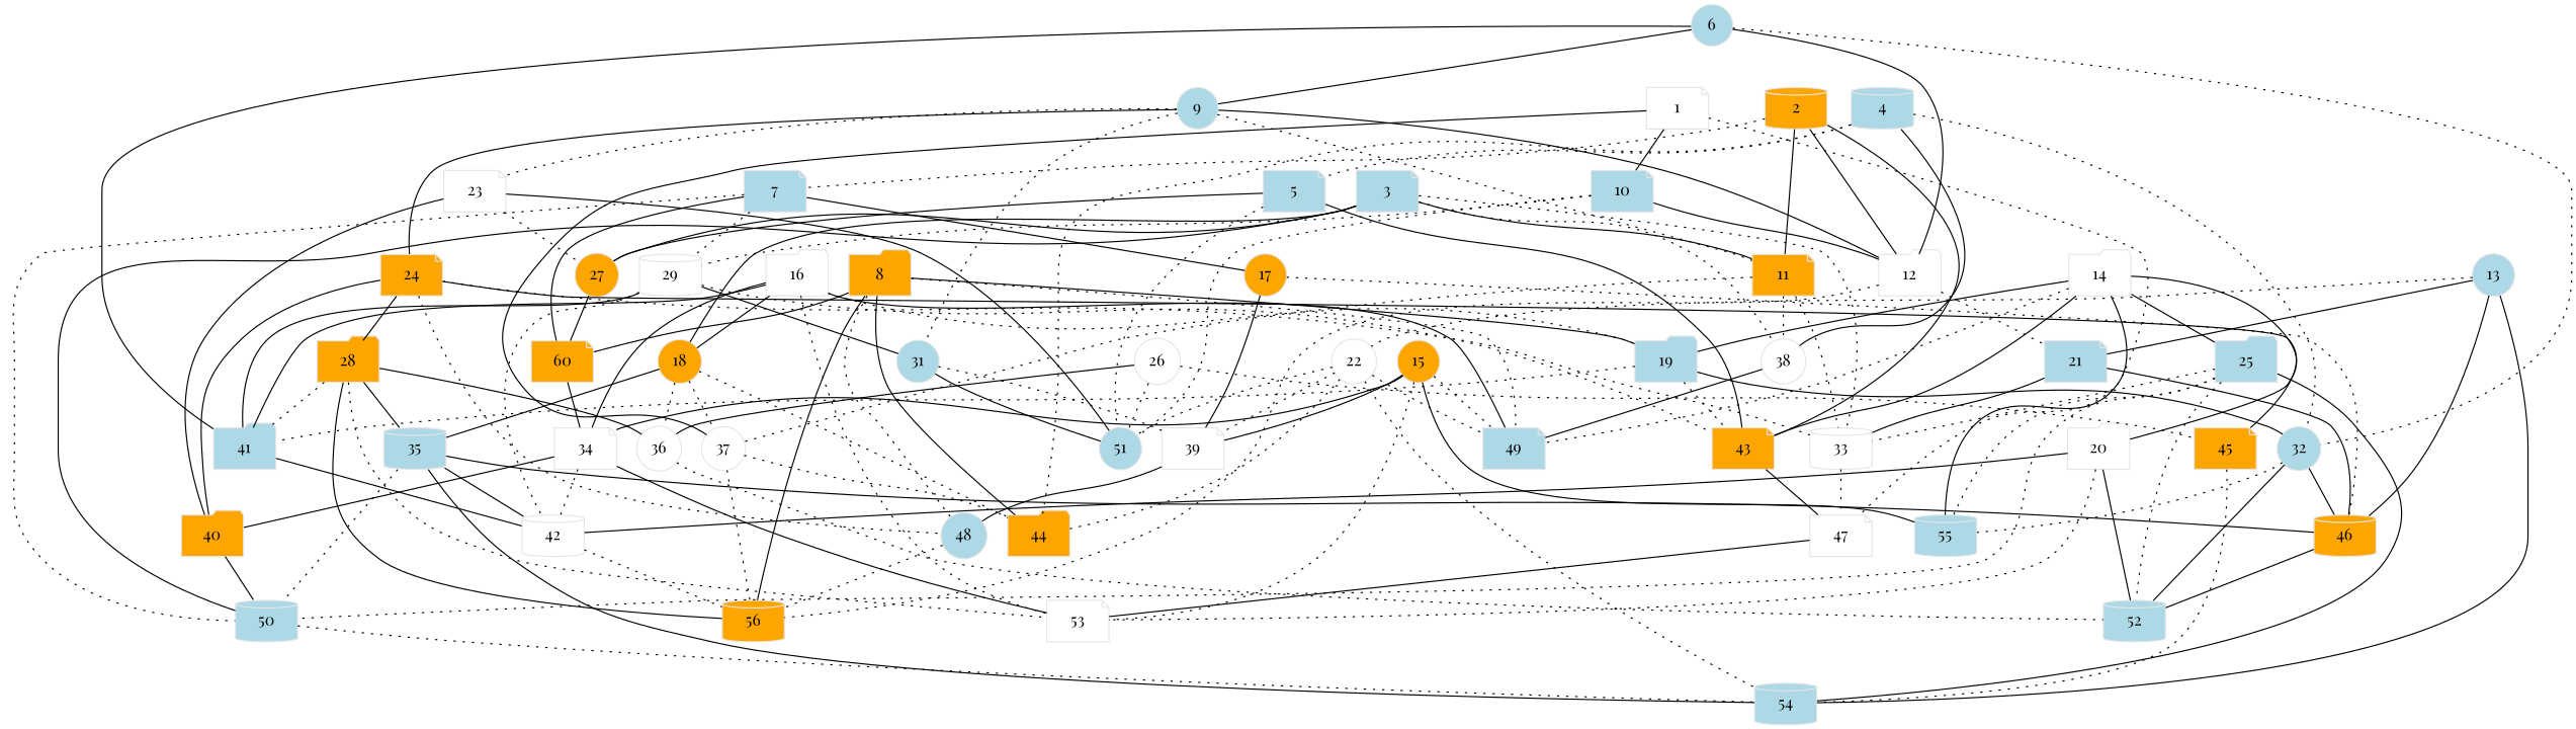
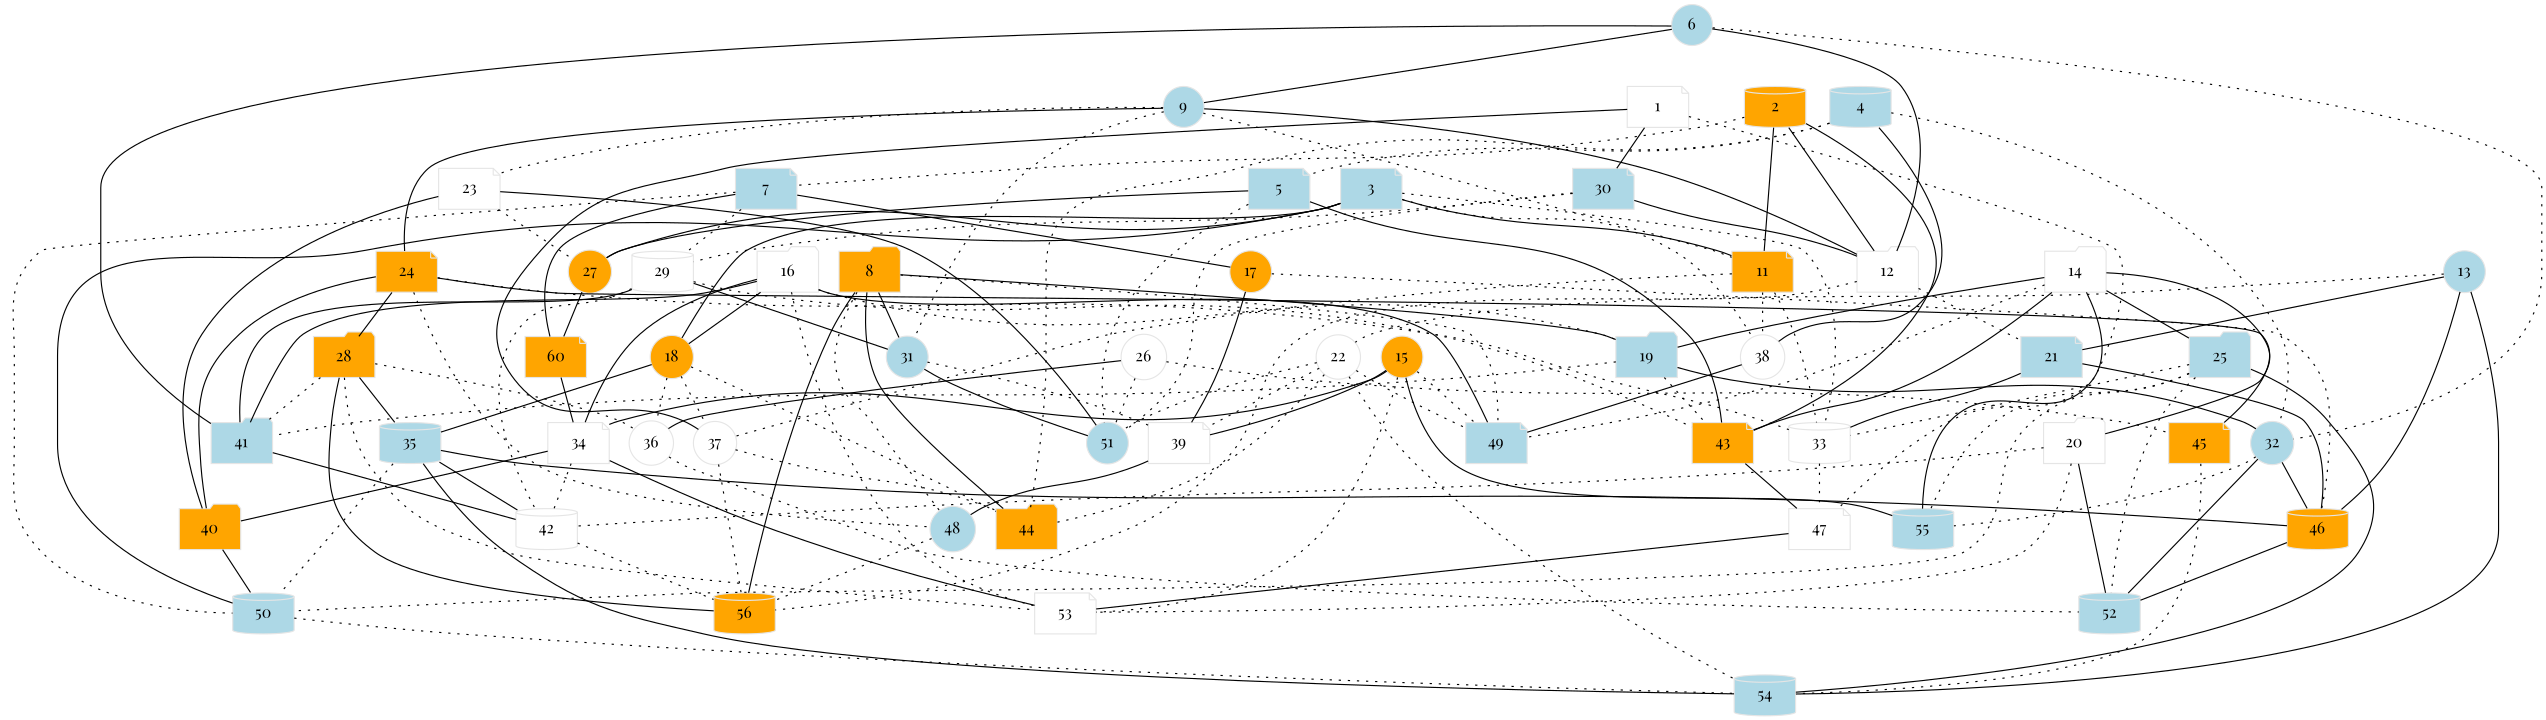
  graph {
    fontname="Playfair Display"
    node [color=gray90 fillcolor=lightblue fontname="Playfair Display" shape=note style=filled]
    edge [fontname="Playfair Display" style=solid weight=1.0]
    1 [fillcolor=white]
-   10
+   10 [label=30]
    37 [fillcolor=white shape=circle]
    47 [fillcolor=white]
    12 [fillcolor=white shape=folder]
    51 [shape=circle]
    29 [fillcolor=white shape=cylinder]
    44 [fillcolor=orange shape=folder]
    56 [fillcolor=orange shape=cylinder]
    53 [fillcolor=white]
    2 [fillcolor=orange shape=cylinder]
    7
    11 [fillcolor=orange]
    43 [fillcolor=orange]
    50 [shape=cylinder]
    17 [fillcolor=orange shape=circle]
    n17 [fillcolor=orange label=60]
    33 [fillcolor=white shape=cylinder]
    38 [fillcolor=white shape=circle]
    21
    3
    18 [fillcolor=orange shape=circle]
    27 [fillcolor=orange shape=circle]
    36 [fillcolor=white shape=circle]
    35 [shape=cylinder]
    49
    54 [shape=cylinder]
    4 [shape=cylinder]
    5
    32 [shape=circle]
    46 [fillcolor=orange shape=cylinder]
    55 [shape=cylinder]
    52 [shape=cylinder]
    6 [shape=circle]
    9 [shape=circle]
    41 [shape=folder]
    23 [fillcolor=white]
    24 [fillcolor=orange]
    31 [shape=circle]
    42 [fillcolor=white shape=cylinder]
    39 [fillcolor=white]
    34 [fillcolor=white]
    8 [fillcolor=orange shape=folder]
    19 [shape=folder]
    48 [shape=circle]
    40 [fillcolor=orange shape=folder]
    28 [fillcolor=orange shape=folder]
    45 [fillcolor=orange]
    13 [shape=circle]
    22 [fillcolor=white shape=circle]
    14 [fillcolor=white shape=folder]
    20 [fillcolor=white shape=folder]
    25 [shape=folder]
    15 [fillcolor=orange shape=circle]
    16 [fillcolor=white shape=folder]
    26 [fillcolor=white shape=circle]
    1 -- 10
    1 -- 37
    1 -- 47 [style=dotted weight=2.0]
    10 -- 12
    10 -- 51 [style=dotted]
    10 -- 29 [style=dotted]
    37 -- 44 [style=dotted weight=2.0]
    37 -- 56 [style=dotted]
    47 -- 53
    12 -- 56 [style=dotted]
    12 -- 21 [style=dotted]
    29 -- 43 [style=dotted]
    29 -- 41
    29 -- 31
    29 -- 42 [style=dotted]
    2 -- 12
    2 -- 7 [style=dotted]
    2 -- 11
    2 -- 43
    7 -- 29 [style=dotted]
    7 -- 50 [style=dotted]
    7 -- 17 [weight=2.0]
    7 -- n17
    11 -- 37 [style=dotted]
    11 -- 33 [style=dotted]
    11 -- 38 [style=dotted]
    43 -- 47
    50 -- 54 [style=dotted]
    17 -- 46 [style=dotted]
    17 -- 39
    n17 -- 34
    33 -- 47 [style=dotted]
    38 -- 49
    21 -- 33
    21 -- 46
    3 -- 11
    3 -- 50
    3 -- 33 [style=dotted]
    3 -- 38 [style=dotted]
    3 -- 18
    3 -- 27
    18 -- 37 [style=dotted]
    18 -- 44 [style=dotted]
    18 -- 36 [style=dotted]
    18 -- 35
    27 -- n17
    36 -- 52 [style=dotted weight=2.0]
    35 -- 50 [style=dotted]
    35 -- 54
    35 -- 46
    35 -- 42
    4 -- 44 [style=dotted]
    4 -- 38
    4 -- 5 [style=dotted]
    4 -- 32 [style=dotted]
    5 -- 51 [style=dotted]
    5 -- 43
    5 -- 27
    32 -- 46
    32 -- 55 [style=dotted]
    32 -- 52
    46 -- 52
    6 -- 12
    6 -- 32 [style=dotted]
    6 -- 9
    6 -- 41
    9 -- 12
    9 -- 11 [style=dotted]
    9 -- 23 [style=dotted]
    9 -- 24
    9 -- 31 [style=dotted]
    41 -- 42
    23 -- 51
    23 -- 27 [style=dotted]
    23 -- 40
    24 -- 33 [style=dotted]
    24 -- 48 [style=dotted]
    24 -- 40
    24 -- 28
    24 -- 45
    31 -- 51
    31 -- 39 [style=dotted]
    42 -- 56 [style=dotted]
    39 -- 48
    34 -- 53
    34 -- 42 [style=dotted]
    34 -- 40
    8 -- 44
    8 -- 56
-   8 -- n17
+   8 -- 31
    8 -- 49 [style=dotted]
    8 -- 19
    8 -- 48 [style=dotted]
    19 -- 43 [style=dotted]
    19 -- 32
    19 -- 41 [style=dotted]
    48 -- 56 [style=dotted]
    40 -- 50
    28 -- 56
    28 -- 53 [style=dotted]
-   28 -- 36
+   28 -- 36 [style=dotted]
    28 -- 35
    28 -- 41 [style=dotted]
    45 -- 54 [style=dotted]
    13 -- 21
    13 -- 54
    13 -- 46
    13 -- 22 [style=dotted]
    22 -- 51 [style=dotted]
    22 -- 44 [style=dotted]
    22 -- 49 [style=dotted]
    22 -- 54 [style=dotted]
    22 -- 39 [style=dotted]
    14 -- 43
    14 -- 49 [style=dotted]
    14 -- 55
    14 -- 19
    14 -- 20
    14 -- 25
    20 -- 53 [style=dotted]
    20 -- 52
-   20 -- 42
+   20 -- 42 [style=dotted]
    25 -- 50 [style=dotted]
    25 -- 33 [style=dotted]
    25 -- 54
    25 -- 55 [style=dotted]
    25 -- 52 [style=dotted]
    15 -- 53 [style=dotted]
    15 -- 49 [style=dotted]
    15 -- 55
    15 -- 39 [weight=2.0]
    15 -- 34
    16 -- 53 [style=dotted]
    16 -- 18
    16 -- 49
    16 -- 41
    16 -- 34
    16 -- 19 [style=dotted]
    26 -- 51 [style=dotted weight=2.0]
    26 -- 36
    26 -- 45 [style=dotted]
  }
